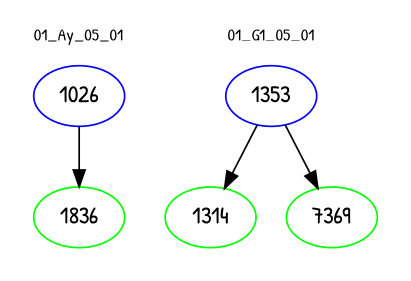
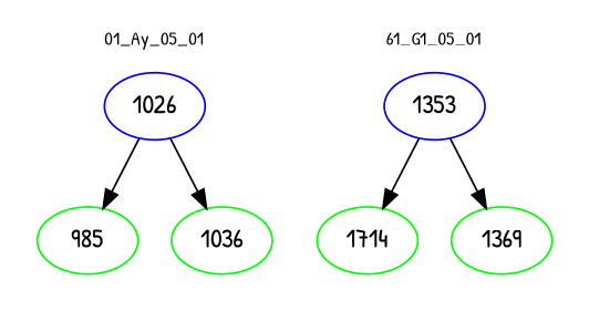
  digraph {
    fontname="Patrick Hand"
    node [color=green fontname="Patrick Hand"]
    edge [color=black fontname="Patrick Hand"]
    n1 [color=blue label=1026]
-   n3 [label=1836]
+   n2 [label=985]
+   n3 [label=1036]
    n4 [color=blue label=1353]
-   n5 [label=1314]
-   n6 [label=7369]
+   n5 [label=1714]
+   n6 [label=1369]
    subgraph cluster_1 {
      color=white
      fontsize=10
      label="01_Ay_05_01"
      n1
+     n2
      n3
    }
    subgraph cluster_2 {
      color=white
      fontsize=10
-     label="01_G1_05_01"
+     label="61_G1_05_01"
      n4
      n5
      n6
    }
+   n1 -> n2
    n1 -> n3
    n4 -> n5
    n4 -> n6
  }
